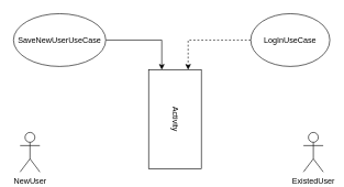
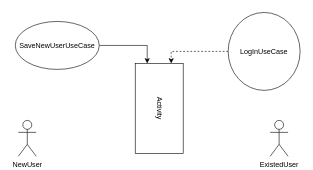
  <mxCell id="0" />
  <mxCell id="1" parent="0" />
  <mxCell id="2" value="NewUser" style="shape=umlActor;verticalLabelPosition=bottom;verticalAlign=top;html=1;outlineConnect=0;" vertex="1" parent="1"><mxGeometry x="30" y="200" width="30" height="60" as="geometry" /></mxCell>
- <mxCell id="3" value="ExistedUser" style="shape=umlActor;verticalLabelPosition=bottom;verticalAlign=top;html=1;outlineConnect=0;labelPosition=center;align=center;" vertex="1" parent="1"><mxGeometry x="460" y="200" width="30" height="60" as="geometry" /></mxCell>
+ <mxCell id="3" value="ExistedUser" style="shape=umlActor;verticalLabelPosition=bottom;verticalAlign=top;html=1;outlineConnect=0;labelPosition=center;align=center;" vertex="1" parent="1"><mxGeometry x="450" y="200" width="30" height="60" as="geometry" /></mxCell>
  <mxCell id="4" value="Activity" style="rounded=0;whiteSpace=wrap;html=1;rotation=90;align=center;" vertex="1" parent="1"><mxGeometry x="190" y="140" width="150" height="80" as="geometry" /></mxCell>
  <mxCell id="5" style="edgeStyle=orthogonalEdgeStyle;rounded=0;orthogonalLoop=1;jettySize=auto;html=1;entryX=0;entryY=0.75;entryDx=0;entryDy=0;" edge="1" parent="1" source="6" target="4"><mxGeometry relative="1" as="geometry" /></mxCell>
- <mxCell id="6" value="SaveNewUserUseCase" style="ellipse;whiteSpace=wrap;html=1;" vertex="1" parent="1"><mxGeometry x="20" y="20" width="140" height="80" as="geometry" /></mxCell>
+ <mxCell id="6" value="SaveNewUserUseCase" style="ellipse;whiteSpace=wrap;html=1;" vertex="1" parent="1"><mxGeometry x="25" y="35" width="140" height="80" as="geometry" /></mxCell>
  <mxCell id="7" style="edgeStyle=orthogonalEdgeStyle;rounded=0;orthogonalLoop=1;jettySize=auto;html=1;entryX=0;entryY=0.25;entryDx=0;entryDy=0;dashed=1;" edge="1" parent="1" source="8" target="4"><mxGeometry relative="1" as="geometry" /></mxCell>
- <mxCell id="8" value="LogInUseCase" style="ellipse;whiteSpace=wrap;html=1;" vertex="1" parent="1"><mxGeometry x="380" y="20" width="120" height="80" as="geometry" /></mxCell>
+ <mxCell id="8" value="LogInUseCase" style="ellipse;whiteSpace=wrap;html=1;" vertex="1" parent="1"><mxGeometry x="380" y="20" width="120" height="130" as="geometry" /></mxCell>
